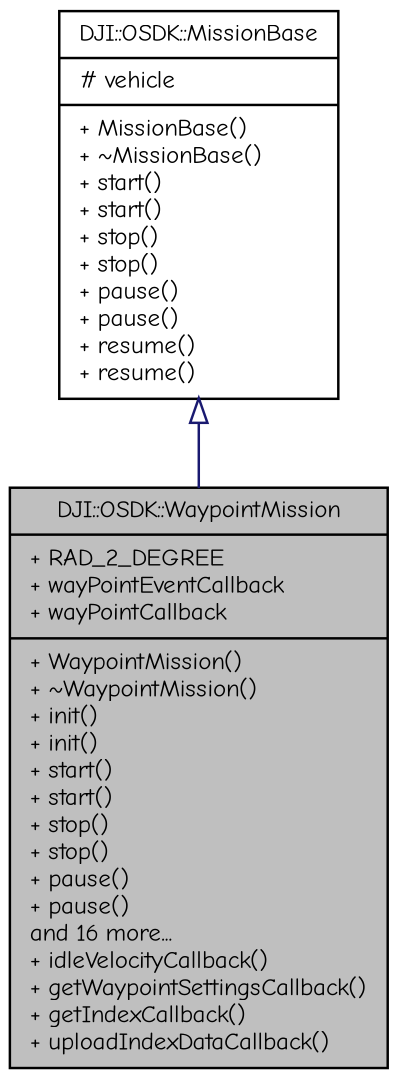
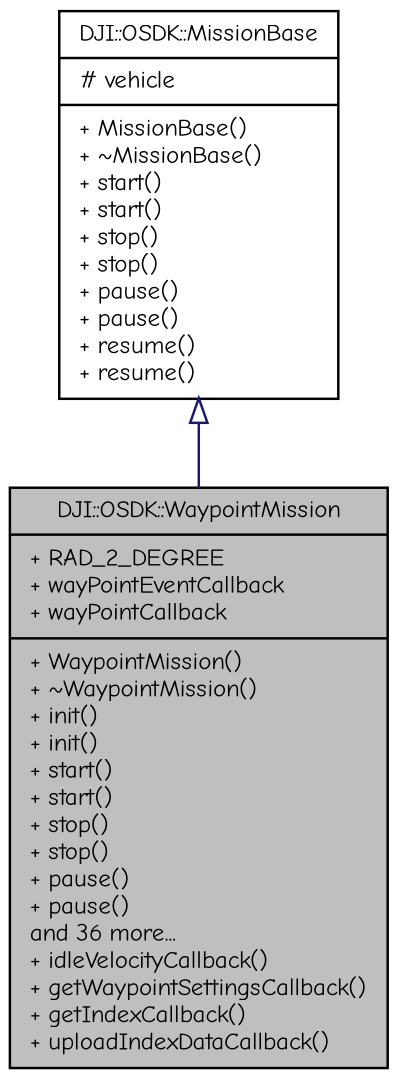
  digraph {
    fontname="Comic Neue"
    node [color=black fontname="Comic Neue" fontsize=10 shape=record style=filled]
-   n1 [fillcolor=grey75 fontcolor=black height=0.2 label="{DJI::OSDK::WaypointMission\n|+ RAD_2_DEGREE\l+ wayPointEventCallback\l+ wayPointCallback\l|+ WaypointMission()\l+ ~WaypointMission()\l+ init()\l+ init()\l+ start()\l+ start()\l+ stop()\l+ stop()\l+ pause()\l+ pause()\land 16 more...\l+ idleVelocityCallback()\l+ getWaypointSettingsCallback()\l+ getIndexCallback()\l+ uploadIndexDataCallback()\l}" width=0.4]
+   n1 [fillcolor=grey75 fontcolor=black height=0.2 label="{DJI::OSDK::WaypointMission\n|+ RAD_2_DEGREE\l+ wayPointEventCallback\l+ wayPointCallback\l|+ WaypointMission()\l+ ~WaypointMission()\l+ init()\l+ init()\l+ start()\l+ start()\l+ stop()\l+ stop()\l+ pause()\l+ pause()\land 36 more...\l+ idleVelocityCallback()\l+ getWaypointSettingsCallback()\l+ getIndexCallback()\l+ uploadIndexDataCallback()\l}" width=0.4]
    n2 [fillcolor=white height=0.2 label="{DJI::OSDK::MissionBase\n|# vehicle\l|+ MissionBase()\l+ ~MissionBase()\l+ start()\l+ start()\l+ stop()\l+ stop()\l+ pause()\l+ pause()\l+ resume()\l+ resume()\l}" width=0.4]
    n2 -> n1 [arrowtail=onormal color=midnightblue dir=back fontname="Comic Neue" fontsize=10 labelfontname=Helvetica labelfontsize=10 style=solid]
  }
